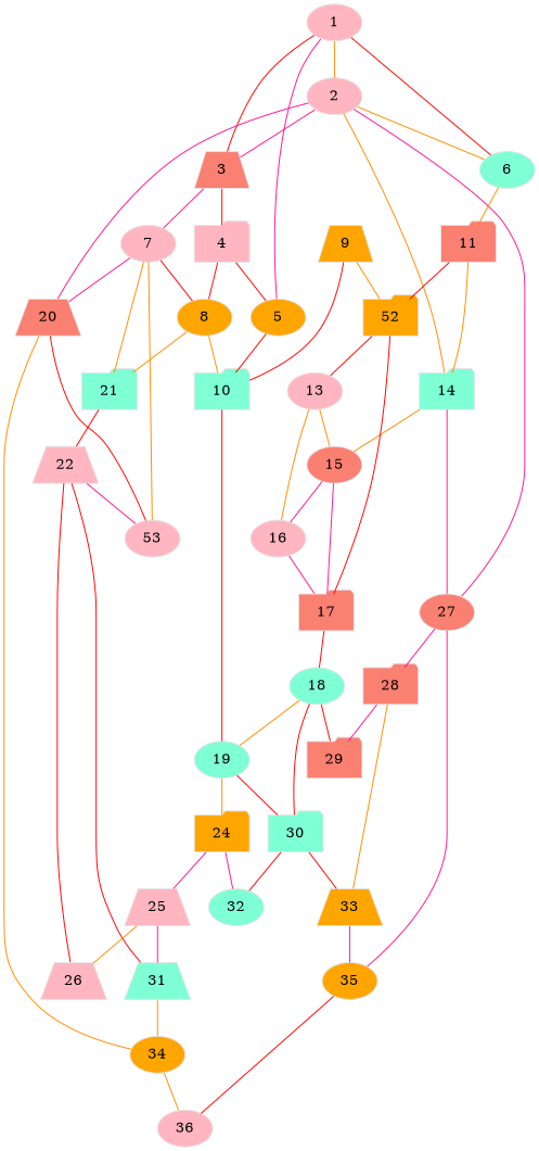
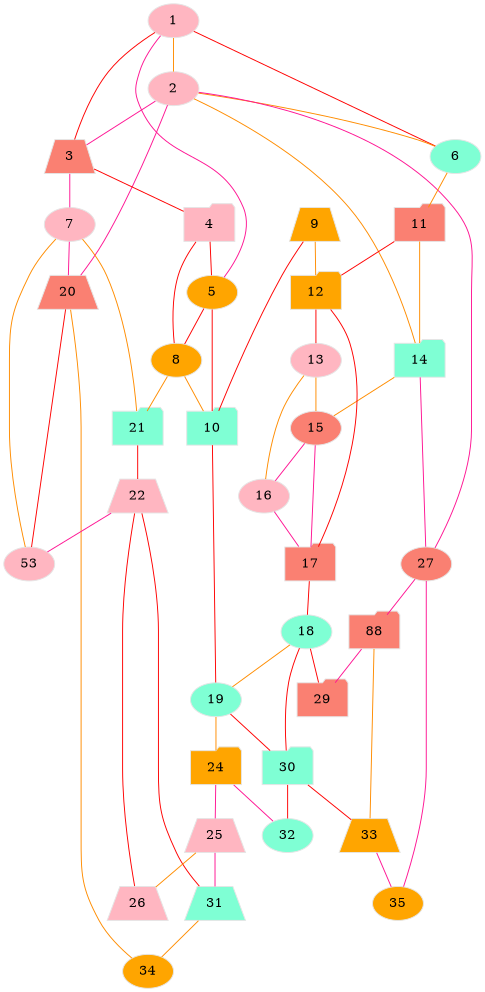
  graph {
    node [color=gray90 fillcolor=lightpink shape=ellipse style=filled]
    edge [color=red weight=1.0]
    1
    2
    3 [fillcolor=salmon shape=trapezium]
    5 [fillcolor=orange]
    6 [fillcolor=aquamarine]
    14 [fillcolor=aquamarine shape=folder]
    20 [fillcolor=salmon shape=trapezium]
    27 [fillcolor=salmon]
    4 [shape=folder]
    7
    10 [fillcolor=aquamarine shape=folder]
    11 [fillcolor=salmon shape=folder]
    15 [fillcolor=salmon]
    n14 [label=53]
    34 [fillcolor=orange]
-   28 [fillcolor=salmon shape=folder]
+   28 [fillcolor=salmon shape=folder label=88]
    35 [fillcolor=orange]
    8 [fillcolor=orange]
    21 [fillcolor=aquamarine shape=folder]
    19 [fillcolor=aquamarine]
    9 [fillcolor=orange shape=trapezium]
-   12 [fillcolor=orange shape=folder label=52]
+   12 [fillcolor=orange shape=folder]
    22 [shape=trapezium]
    13
    17 [fillcolor=salmon shape=folder]
    30 [fillcolor=aquamarine shape=folder]
    24 [fillcolor=orange shape=folder]
    16
    18 [fillcolor=aquamarine]
    29 [fillcolor=salmon shape=folder]
    32 [fillcolor=aquamarine]
    33 [fillcolor=orange shape=trapezium]
    25 [shape=trapezium]
-   36
    26 [shape=trapezium]
    31 [fillcolor=aquamarine shape=trapezium]
    1 -- 2 [color=darkorange]
    1 -- 3
    1 -- 5 [color=deeppink]
    1 -- 6 [weight=2.0]
    2 -- 3 [color=deeppink]
    2 -- 6 [color=darkorange]
    2 -- 14 [color=darkorange]
    2 -- 20 [color=deeppink weight=3.0]
    2 -- 27 [color=deeppink]
    3 -- 4
    3 -- 7 [color=deeppink weight=2.0]
    5 -- 10
    6 -- 11 [color=darkorange weight=2.0]
    14 -- 27 [color=deeppink]
    14 -- 15 [color=darkorange weight=2.0]
    20 -- n14
    20 -- 34 [color=darkorange weight=2.0]
    27 -- 28 [color=deeppink]
    27 -- 35 [color=deeppink weight=2.0]
    4 -- 5 [weight=2.0]
    4 -- 8 [weight=2.0]
    7 -- 20 [color=deeppink]
    7 -- n14 [color=darkorange]
-   7 -- 8
+   5 -- 8
    7 -- 21 [color=darkorange]
    10 -- 19 [weight=2.0]
    11 -- 14 [color=darkorange]
    11 -- 12
    15 -- 17 [color=deeppink]
    15 -- 16 [color=deeppink]
-   34 -- 36 [color=darkorange weight=2.0]
    28 -- 29 [color=deeppink]
    28 -- 33 [color=darkorange weight=2.0]
-   35 -- 36 [weight=2.0]
    8 -- 10 [color=darkorange]
    8 -- 21 [color=darkorange]
    21 -- 22 [weight=2.0]
    19 -- 30
    19 -- 24 [color=darkorange weight=2.0]
    9 -- 10
    9 -- 12 [color=darkorange]
    12 -- 13
    12 -- 17 [weight=2.0]
    22 -- n14 [color=deeppink]
    22 -- 26
    22 -- 31
    13 -- 15 [color=darkorange]
    13 -- 16 [color=darkorange weight=2.0]
    17 -- 18 [weight=2.0]
    30 -- 32
    30 -- 33 [weight=2.0]
    24 -- 32 [color=deeppink weight=2.0]
    24 -- 25 [color=deeppink weight=2.0]
    16 -- 17 [color=deeppink]
    18 -- 19 [color=darkorange]
    18 -- 30
    18 -- 29 [weight=2.0]
    33 -- 35 [color=deeppink weight=2.0]
    25 -- 26 [color=darkorange weight=2.0]
    25 -- 31 [color=deeppink weight=2.0]
    31 -- 34 [color=darkorange weight=2.0]
  }
